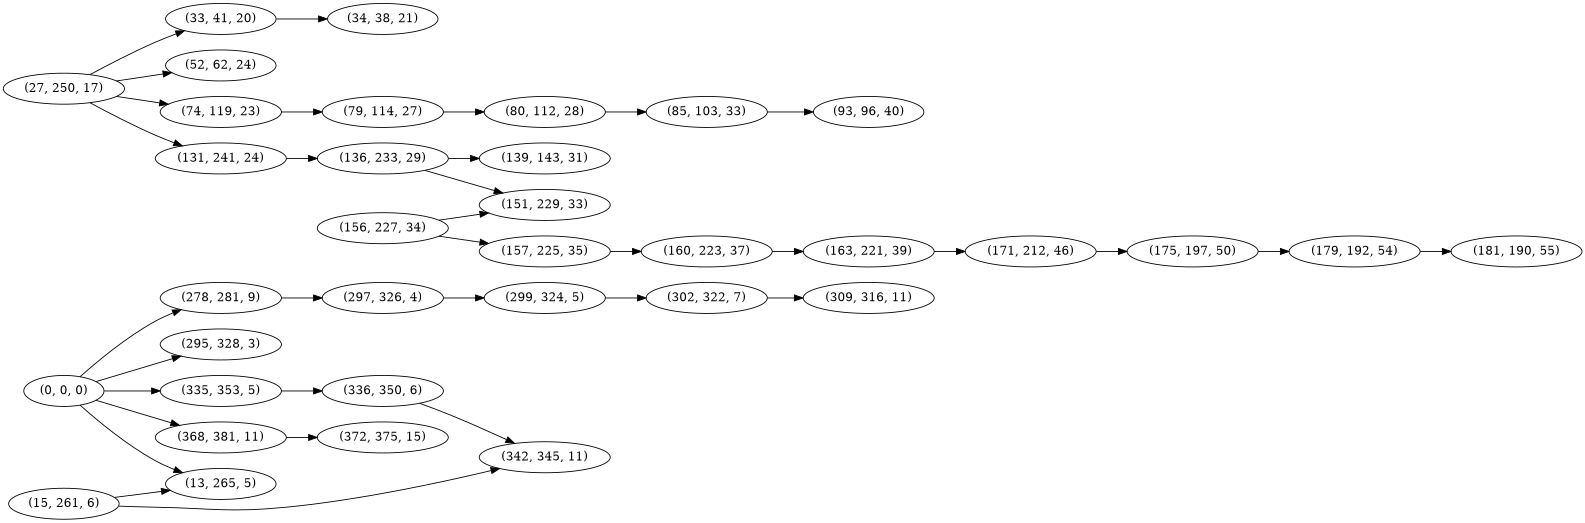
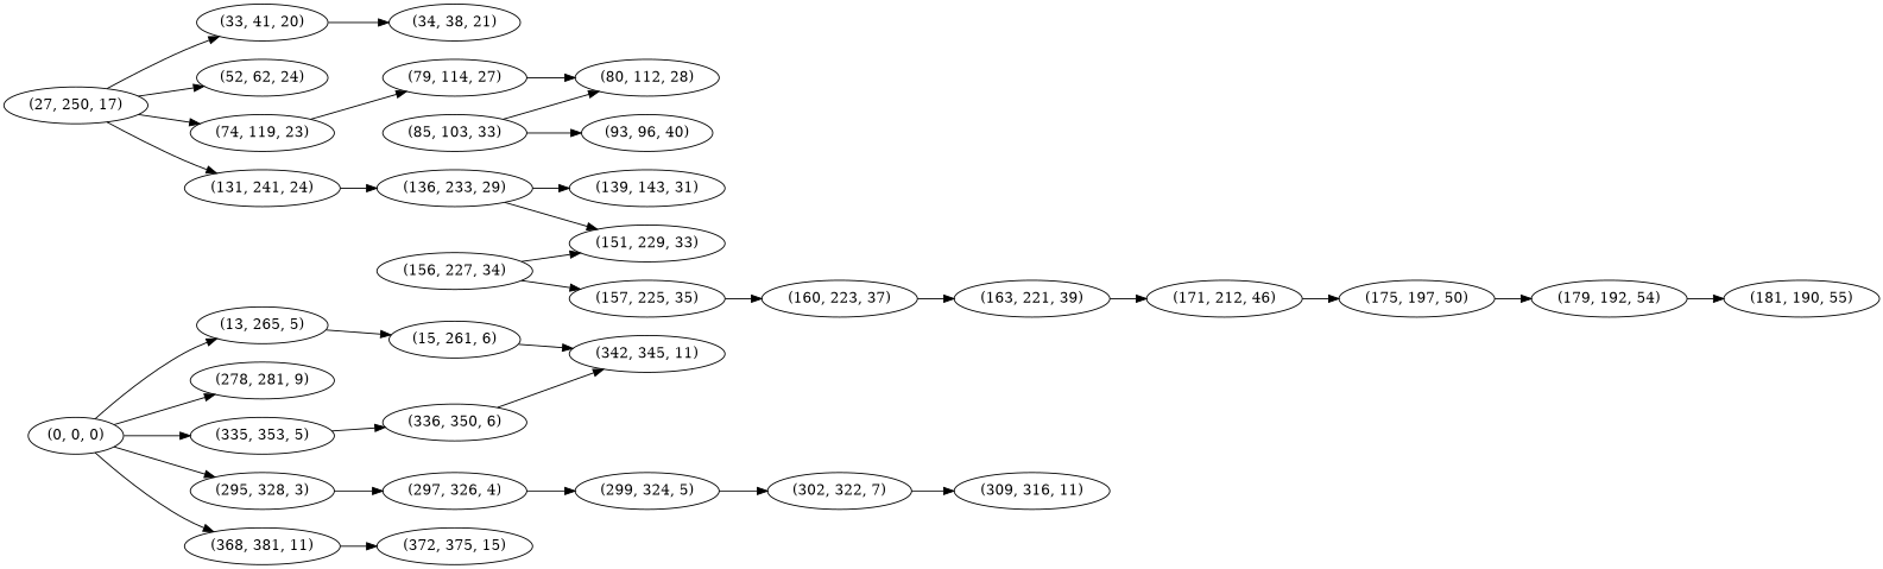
  digraph {
    rankdir=LR
    "(0, 0, 0)"
    "(13, 265, 5)"
    "(278, 281, 9)"
    "(295, 328, 3)"
    "(335, 353, 5)"
    "(368, 381, 11)"
    "(15, 261, 6)"
    "(297, 326, 4)"
    "(336, 350, 6)"
    "(372, 375, 15)"
    "(342, 345, 11)"
    "(27, 250, 17)"
    "(33, 41, 20)"
    "(52, 62, 24)"
    "(74, 119, 23)"
    "(131, 241, 24)"
    "(34, 38, 21)"
    "(79, 114, 27)"
    "(136, 233, 29)"
    "(80, 112, 28)"
    "(85, 103, 33)"
    "(93, 96, 40)"
    "(139, 143, 31)"
    "(151, 229, 33)"
    "(156, 227, 34)"
    "(157, 225, 35)"
    "(160, 223, 37)"
    "(163, 221, 39)"
    "(171, 212, 46)"
    "(175, 197, 50)"
    "(179, 192, 54)"
    "(181, 190, 55)"
    "(299, 324, 5)"
    "(302, 322, 7)"
    "(309, 316, 11)"
    "(0, 0, 0)" -> "(13, 265, 5)"
    "(0, 0, 0)" -> "(278, 281, 9)"
    "(0, 0, 0)" -> "(295, 328, 3)"
    "(0, 0, 0)" -> "(335, 353, 5)"
    "(0, 0, 0)" -> "(368, 381, 11)"
-   "(15, 261, 6)" -> "(13, 265, 5)"
-   "(278, 281, 9)" -> "(297, 326, 4)"
+   "(13, 265, 5)" -> "(15, 261, 6)"
+   "(295, 328, 3)" -> "(297, 326, 4)"
    "(335, 353, 5)" -> "(336, 350, 6)"
    "(368, 381, 11)" -> "(372, 375, 15)"
    "(15, 261, 6)" -> "(342, 345, 11)"
    "(297, 326, 4)" -> "(299, 324, 5)"
    "(336, 350, 6)" -> "(342, 345, 11)"
    "(27, 250, 17)" -> "(33, 41, 20)"
    "(27, 250, 17)" -> "(52, 62, 24)"
    "(27, 250, 17)" -> "(74, 119, 23)"
    "(27, 250, 17)" -> "(131, 241, 24)"
    "(33, 41, 20)" -> "(34, 38, 21)"
    "(74, 119, 23)" -> "(79, 114, 27)"
    "(131, 241, 24)" -> "(136, 233, 29)"
    "(79, 114, 27)" -> "(80, 112, 28)"
    "(136, 233, 29)" -> "(139, 143, 31)"
    "(136, 233, 29)" -> "(151, 229, 33)"
-   "(80, 112, 28)" -> "(85, 103, 33)"
+   "(85, 103, 33)" -> "(80, 112, 28)"
    "(85, 103, 33)" -> "(93, 96, 40)"
    "(156, 227, 34)" -> "(151, 229, 33)"
    "(156, 227, 34)" -> "(157, 225, 35)"
    "(157, 225, 35)" -> "(160, 223, 37)"
    "(160, 223, 37)" -> "(163, 221, 39)"
    "(163, 221, 39)" -> "(171, 212, 46)"
    "(171, 212, 46)" -> "(175, 197, 50)"
    "(175, 197, 50)" -> "(179, 192, 54)"
    "(179, 192, 54)" -> "(181, 190, 55)"
    "(299, 324, 5)" -> "(302, 322, 7)"
    "(302, 322, 7)" -> "(309, 316, 11)"
  }
